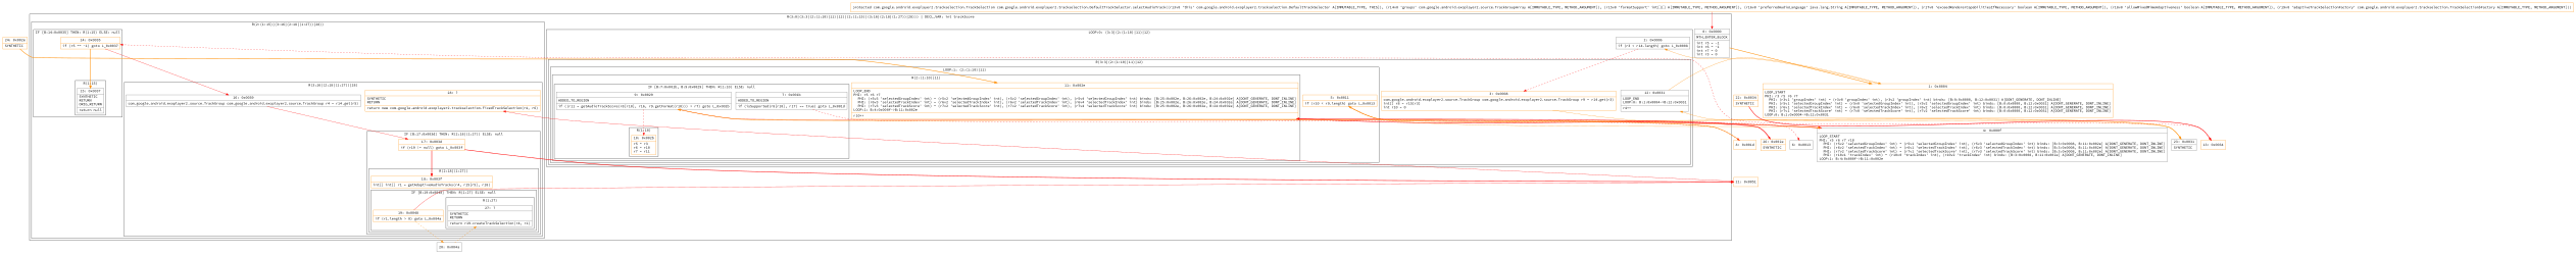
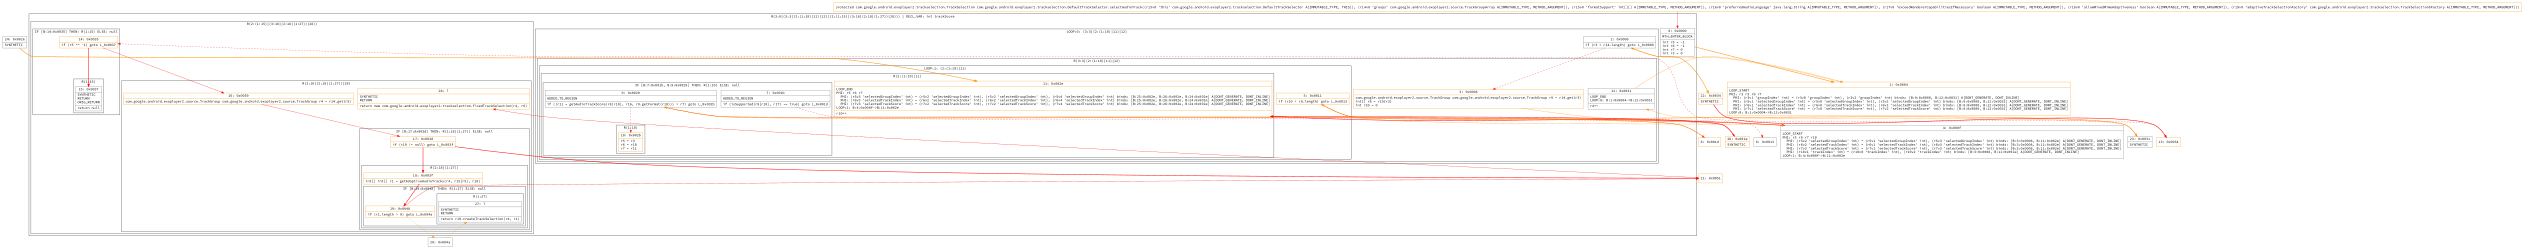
  digraph {
    fontname="Source Code Pro"
    node [color=darkorange fontname="Source Code Pro" shape=record]
    edge [color=red fontname="Source Code Pro" style=bold]
    n1 [label="{10\:\ 0x002b|r5 = r3\lr6 = r10\lr7 = r11\l}"]
    n2 [color=gray40 label="{7\:\ 0x001b|ADDED_TO_REGION\l|if (isSupported(r8[r10], r17) == true) goto L_0x001d\l}"]
    n3 [color=gray40 label="{9\:\ 0x0029|ADDED_TO_REGION\l|if ((r11 = getAudioTrackScore(r8[r10], r16, r9.getFormat(r10))) \> r7) goto L_0x002b\l}"]
    n4 [label="{11\:\ 0x002e|LOOP_END\lPHI: r5 r6 r7 \l  PHI: (r5v3 'selectedGroupIndex' int) = (r5v2 'selectedGroupIndex' int), (r5v2 'selectedGroupIndex' int), (r5v4 'selectedGroupIndex' int) binds: [B:25:0x002e, B:26:0x002e, B:24:0x002e] A[DONT_GENERATE, DONT_INLINE]\l  PHI: (r6v3 'selectedTrackIndex' int) = (r6v2 'selectedTrackIndex' int), (r6v2 'selectedTrackIndex' int), (r6v4 'selectedTrackIndex' int) binds: [B:25:0x002e, B:26:0x002e, B:24:0x002e] A[DONT_GENERATE, DONT_INLINE]\l  PHI: (r7v3 'selectedTrackScore' int) = (r7v2 'selectedTrackScore' int), (r7v2 'selectedTrackScore' int), (r7v4 'selectedTrackScore' int) binds: [B:25:0x002e, B:26:0x002e, B:24:0x002e] A[DONT_GENERATE, DONT_INLINE]\lLOOP:1: B:4:0x000f\-\>B:11:0x002e\l|r10++\l}"]
    n5 [label="{5\:\ 0x0011|if (r10 \< r9.length) goto L_0x0013\l}"]
    n6 [label="{3\:\ 0x0008|com.google.android.exoplayer2.source.TrackGroup com.google.android.exoplayer2.source.TrackGroup r9 = r14.get(r3)\lint[] r8 = r15[r3]\lint r10 = 0\l}"]
    n7 [color=gray40 label="{12\:\ 0x0031|LOOP_END\lLOOP:0: B:1:0x0004\-\>B:12:0x0031\l|r4++\l}"]
    n8 [color=gray40 label="{2\:\ 0x0006|if (r3 \< r14.length) goto L_0x0008\l}"]
    n9 [color=gray40 label="{15\:\ 0x0037|SYNTHETIC\lRETURN\lORIG_RETURN\l|return null\l}"]
    n10 [label="{14\:\ 0x0035|if (r5 == \-1) goto L_0x0037\l}"]
    n11 [color=gray40 label="{27\:\ ?|SYNTHETIC\lRETURN\l|return r19.createTrackSelection(r4, r1)\l}"]
    n12 [label="{19\:\ 0x0048|if (r1.length \> 0) goto L_0x004a\l}"]
    n13 [label="{18\:\ 0x003f|int[] int[] r1 = getAdaptiveAudioTracks(r4, r15[r5], r18)\l}"]
    n14 [label="{17\:\ 0x003d|if (r19 != null) goto L_0x003f\l}"]
-   n15 [color=gray40 label="{16\:\ 0x0039|com.google.android.exoplayer2.source.TrackGroup com.google.android.exoplayer2.source.TrackGroup r4 = r14.get(r5)\l}"]
+   n15 [label="{16\:\ 0x0039|com.google.android.exoplayer2.source.TrackGroup com.google.android.exoplayer2.source.TrackGroup r4 = r14.get(r5)\l}"]
    n16 [label="{28\:\ ?|SYNTHETIC\lRETURN\l|return new com.google.android.exoplayer2.trackselection.FixedTrackSelection(r4, r6)\l}"]
    n17 [color=gray40 label="{0\:\ 0x0000|MTH_ENTER_BLOCK\l|int r5 = \-1\lint r6 = \-1\lint r7 = 0\lint r3 = 0\l}"]
    n18 [label="{8\:\ 0x001d}"]
    n19 [label="{26\:\ 0x002e|SYNTHETIC\l}"]
    n20 [color=gray40 label="{4\:\ 0x000f|LOOP_START\lPHI: r5 r6 r7 r10 \l  PHI: (r5v2 'selectedGroupIndex' int) = (r5v1 'selectedGroupIndex' int), (r5v3 'selectedGroupIndex' int) binds: [B:3:0x0008, B:11:0x002e] A[DONT_GENERATE, DONT_INLINE]\l  PHI: (r6v2 'selectedTrackIndex' int) = (r6v1 'selectedTrackIndex' int), (r6v3 'selectedTrackIndex' int) binds: [B:3:0x0008, B:11:0x002e] A[DONT_GENERATE, DONT_INLINE]\l  PHI: (r7v2 'selectedTrackScore' int) = (r7v1 'selectedTrackScore' int), (r7v3 'selectedTrackScore' int) binds: [B:3:0x0008, B:11:0x002e] A[DONT_GENERATE, DONT_INLINE]\l  PHI: (r10v1 'trackIndex' int) = (r10v0 'trackIndex' int), (r10v2 'trackIndex' int) binds: [B:3:0x0008, B:11:0x002e] A[DONT_GENERATE, DONT_INLINE]\lLOOP:1: B:4:0x000f\-\>B:11:0x002e\l}"]
    n21 [color=gray40 label="{6\:\ 0x0013}"]
    n22 [color=gray40 label="{23\:\ 0x0031|SYNTHETIC\l}"]
    n23 [label="{1\:\ 0x0004|LOOP_START\lPHI: r3 r5 r6 r7 \l  PHI: (r3v1 'groupIndex' int) = (r3v0 'groupIndex' int), (r3v2 'groupIndex' int) binds: [B:0:0x0000, B:12:0x0031] A[DONT_GENERATE, DONT_INLINE]\l  PHI: (r5v1 'selectedGroupIndex' int) = (r5v0 'selectedGroupIndex' int), (r5v2 'selectedGroupIndex' int) binds: [B:0:0x0000, B:12:0x0031] A[DONT_GENERATE, DONT_INLINE]\l  PHI: (r6v1 'selectedTrackIndex' int) = (r6v0 'selectedTrackIndex' int), (r6v2 'selectedTrackIndex' int) binds: [B:0:0x0000, B:12:0x0031] A[DONT_GENERATE, DONT_INLINE]\l  PHI: (r7v1 'selectedTrackScore' int) = (r7v0 'selectedTrackScore' int), (r7v2 'selectedTrackScore' int) binds: [B:0:0x0000, B:12:0x0031] A[DONT_GENERATE, DONT_INLINE]\lLOOP:0: B:1:0x0004\-\>B:12:0x0031\l}"]
    n24 [label="{22\:\ 0x0034|SYNTHETIC\l}"]
    n25 [label="{21\:\ 0x0051}"]
    n26 [color=gray40 label="{20\:\ 0x004a}"]
    n27 [label="{13\:\ 0x0034}"]
-   n28 [label="{24\:\ 0x002e|SYNTHETIC\l}"]
+   n28 [color=gray40 label="{24\:\ 0x002e|SYNTHETIC\l}"]
    n29 [label="{protected com.google.android.exoplayer2.trackselection.TrackSelection com.google.android.exoplayer2.trackselection.DefaultTrackSelector.selectAudioTrack((r13v0 'this' com.google.android.exoplayer2.trackselection.DefaultTrackSelector A[IMMUTABLE_TYPE, THIS]), (r14v0 'groups' com.google.android.exoplayer2.source.TrackGroupArray A[IMMUTABLE_TYPE, METHOD_ARGUMENT]), (r15v0 'formatSupport' int[][] A[IMMUTABLE_TYPE, METHOD_ARGUMENT]), (r16v0 'preferredAudioLanguage' java.lang.String A[IMMUTABLE_TYPE, METHOD_ARGUMENT]), (r17v0 'exceedRendererCapabilitiesIfNecessary' boolean A[IMMUTABLE_TYPE, METHOD_ARGUMENT]), (r18v0 'allowMixedMimeAdaptiveness' boolean A[IMMUTABLE_TYPE, METHOD_ARGUMENT]), (r19v0 'adaptiveTrackSelectionFactory' com.google.android.exoplayer2.trackselection.TrackSelection$Factory A[IMMUTABLE_TYPE, METHOD_ARGUMENT])) }"]
    subgraph cluster_1 {
      label="R(3:0|(3:3|(2:(1:10)|11)|12)|(2:(1:15)|(3:16|(2:18|(1:27))|28))) | DECL_VAR: int trackScore\l"
      n17
      subgraph cluster_2 {
        label="LOOP:0: (3:3|(2:(1:10)|11)|12)"
        n8
        subgraph cluster_3 {
          label="R(3:3|(2:(1:10)|11)|12)"
          n6
          n7
          subgraph cluster_4 {
            label="LOOP:1: (2:(1:10)|11)"
            n5
            subgraph cluster_5 {
              label="R(2:(1:10)|11)"
              n4
              subgraph cluster_6 {
                label="IF [B:7:0x001b, B:9:0x0029] THEN: R(1:10) ELSE: null"
                n2
                n3
                subgraph cluster_7 {
                  label="R(1:10)"
                  n1
                }
              }
            }
          }
        }
      }
      subgraph cluster_8 {
        label="R(2:(1:15)|(3:16|(2:18|(1:27))|28))"
        subgraph cluster_9 {
          label="IF [B:14:0x0035] THEN: R(1:15) ELSE: null"
          n10
          subgraph cluster_10 {
            label="R(1:15)"
            n9
          }
        }
        subgraph cluster_11 {
          label="R(3:16|(2:18|(1:27))|28)"
          n15
          n16
          subgraph cluster_12 {
            label="IF [B:17:0x003d] THEN: R(2:18|(1:27)) ELSE: null"
            n14
            subgraph cluster_13 {
              label="R(2:18|(1:27))"
              n13
              subgraph cluster_14 {
                label="IF [B:19:0x0048] THEN: R(1:27) ELSE: null"
                n12
                subgraph cluster_15 {
                  label="R(1:27)"
                  n11
                }
              }
            }
          }
        }
      }
    }
    n2 -> n18 [style=dashed]
    n3 -> n1 [style=dashed]
    n3 -> n19 [style=solid]
    n4 -> n20
    n5 -> n21 [style=dashed]
    n5 -> n22 [color=darkorange]
    n6 -> n20 [color=darkorange style=solid]
    n7 -> n23 [color=darkorange style=solid]
    n8 -> n6 [style=dashed]
-   n10 -> n9 [color=darkorange]
+   n8 -> n24 [color=darkorange]
+   n10 -> n9
    n10 -> n15 [style=solid]
    n12 -> n25 [style=solid]
    n12 -> n26 [color=darkorange style=dashed]
+   n13 -> n12
    n14 -> n13
    n14 -> n25
    n15 -> n14 [style=solid]
    n17 -> n23 [color=darkorange]
    n18 -> n3 [color=darkorange]
    n19 -> n4
    n20 -> n5 [color=darkorange style=solid]
    n22 -> n7 [color=darkorange style=solid]
    n23 -> n8 [color=darkorange style=solid]
    n24 -> n27
    n25 -> n16 [style=solid]
    n26 -> n11 [color=darkorange style=dashed]
    n27 -> n10 [style=dashed]
    n28 -> n4 [color=darkorange]
    n29 -> n17 [style=solid]
  }
